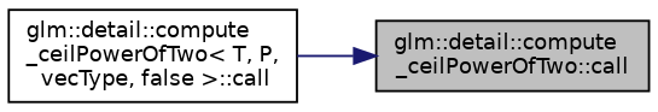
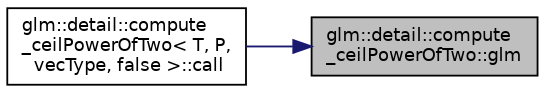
  digraph {
    rankdir=RL
    node [color=black fontname=Helvetica fontsize=10 shape=record style=filled]
-   n1 [fillcolor=grey75 fontcolor=black height=0.2 label="glm::detail::compute\l_ceilPowerOfTwo::call" width=0.4]
+   n1 [fillcolor=grey75 fontcolor=black height=0.2 label="glm::detail::compute\l_ceilPowerOfTwo::glm" width=0.4]
    n2 [fillcolor=white height=0.2 label="glm::detail::compute\l_ceilPowerOfTwo\< T, P,\l vecType, false \>::call" width=0.4]
    n1 -> n2 [color=midnightblue dir=back fontname=Helvetica fontsize=10 labelfontname=Helvetica labelfontsize=10 style=solid]
  }
